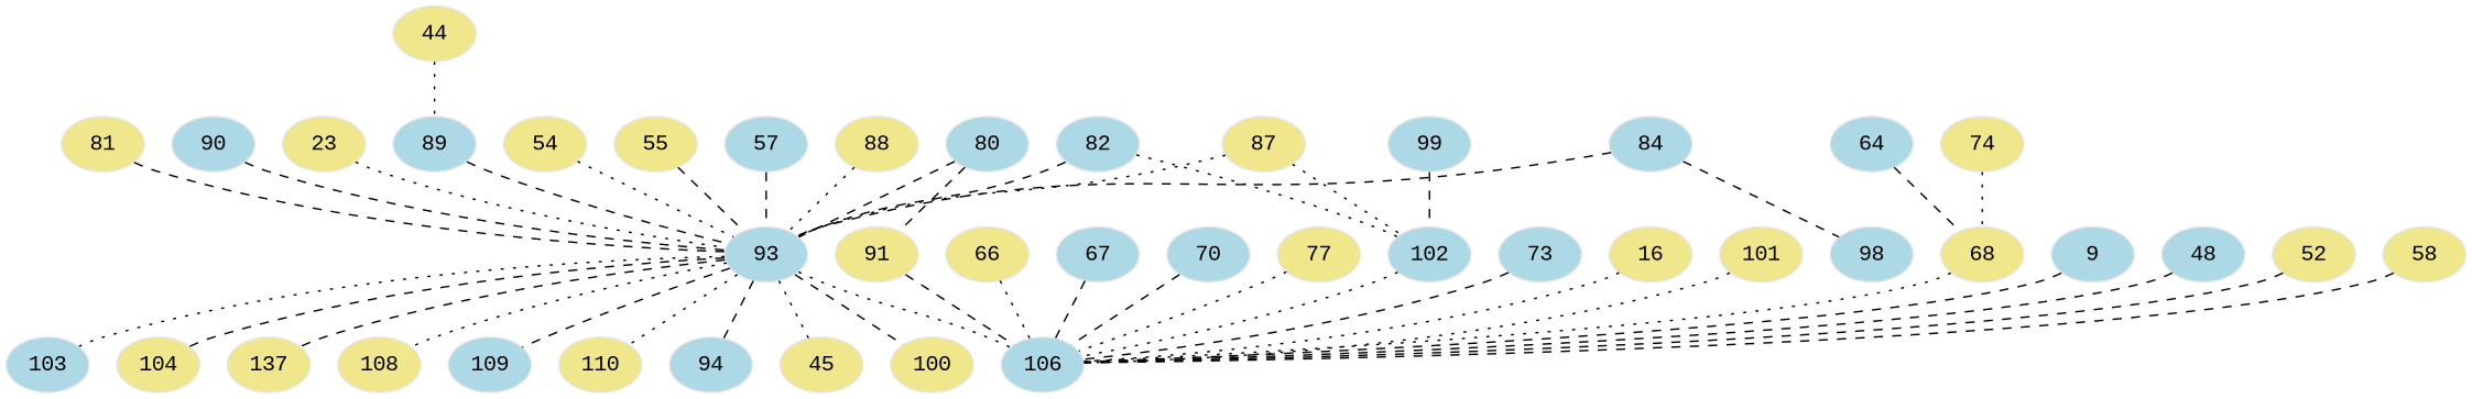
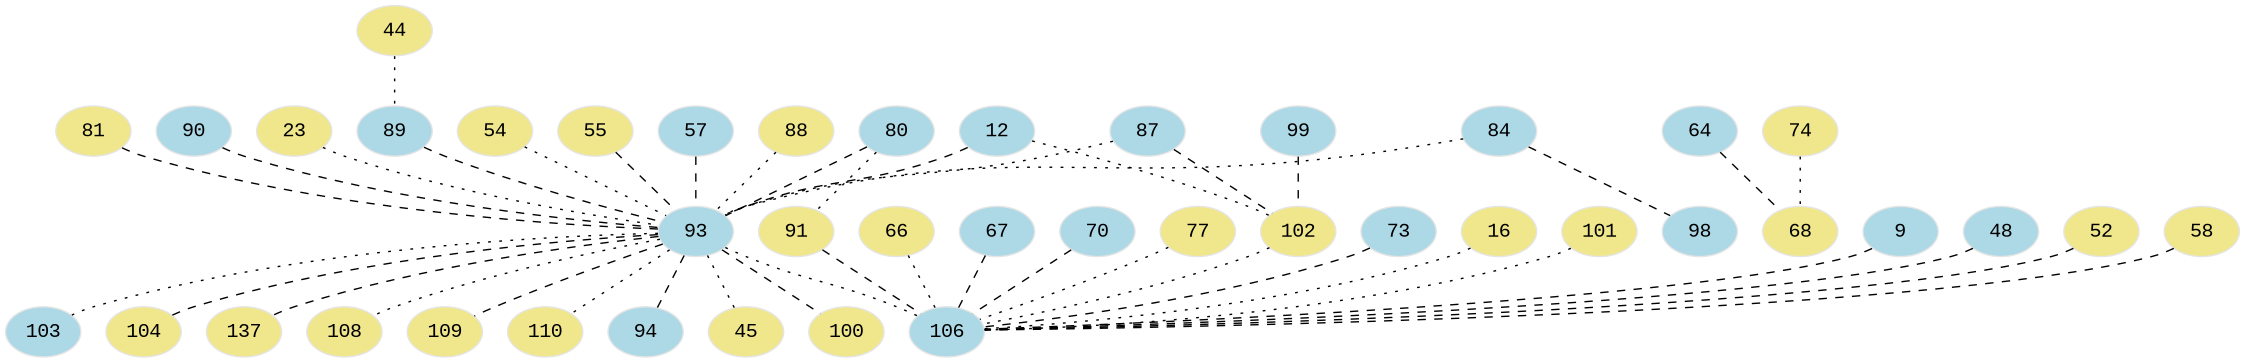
  graph {
    fontname="Liberation Mono"
    node [color=gray90 fillcolor=khaki fontname="Liberation Mono" style=filled]
    edge [fontname="Liberation Mono" style=dashed]
    106 [fillcolor=lightblue super="+85+92"]
    9 [fillcolor=lightblue]
    93 [fillcolor=lightblue super="+19+25+86+6+15+22+29+30+31+32+38+39+41+42"]
    94 [fillcolor=lightblue]
    n5 [label=45]
    100
    103 [fillcolor=lightblue]
    104
    n9 [label=137 super="+40"]
    108
-   109 [fillcolor=lightblue super="+65"]
+   109 [super="+65"]
    110
    23
    89 [fillcolor=lightblue]
    44
    48 [fillcolor=lightblue]
    52
    54
    55
    57 [fillcolor=lightblue super="+46"]
    58
    64 [fillcolor=lightblue]
    68
    66
    67 [fillcolor=lightblue]
    70 [fillcolor=lightblue]
    74
    77 [super="+12"]
    n29 [label=88]
    80 [fillcolor=lightblue super="+11+59"]
    91 [super="+18"]
    81
-   82 [fillcolor=lightblue super="+26"]
-   102 [fillcolor=lightblue super="+97+45+50"]
+   82 [fillcolor=lightblue super="+26" label=12]
+   102 [super="+97+45+50"]
    n35 [fillcolor=lightblue label=73]
    84 [fillcolor=lightblue super="+60"]
    98 [fillcolor=lightblue]
-   87 [super="+56"]
+   87 [fillcolor=lightblue super="+56"]
    90 [fillcolor=lightblue super="+73"]
    n40 [label=16]
    99 [fillcolor=lightblue]
    101
    9 -- 106
    93 -- 106 [style=dotted weight=25]
    93 -- 94
    93 -- n5 [style=dotted]
    93 -- 100
    93 -- 103 [style=dotted]
    93 -- 104
    93 -- n9 [weight=2]
    93 -- 108 [style=dotted]
    93 -- 109
    93 -- 110 [style=dotted]
    23 -- 93 [style=dotted weight=2]
    89 -- 93
    44 -- 89 [style=dotted]
    48 -- 106
    52 -- 106
    54 -- 93 [style=dotted]
    55 -- 93
    57 -- 93 [weight=2]
    58 -- 106
    64 -- 68
-   68 -- 106 [style=dotted]
    66 -- 106 [style=dotted]
    67 -- 106
    70 -- 106
    74 -- 68 [style=dotted weight=2]
    77 -- 106 [style=dotted]
    n29 -- 93 [style=dotted]
    80 -- 93 [weight=4]
-   80 -- 91
+   80 -- 91 [style=dotted]
    91 -- 106
    81 -- 93 [weight=2]
    82 -- 93 [weight=2]
    82 -- 102 [style=dotted]
    102 -- 106 [style=dotted weight=10]
    n35 -- 106
-   84 -- 93
+   84 -- 93 [style=dotted]
    84 -- 98
    87 -- 93 [style=dotted]
-   87 -- 102 [style=dotted]
+   87 -- 102
    90 -- 93
    n40 -- 106 [style=dotted]
    99 -- 102
    101 -- 106 [style=dotted]
  }
